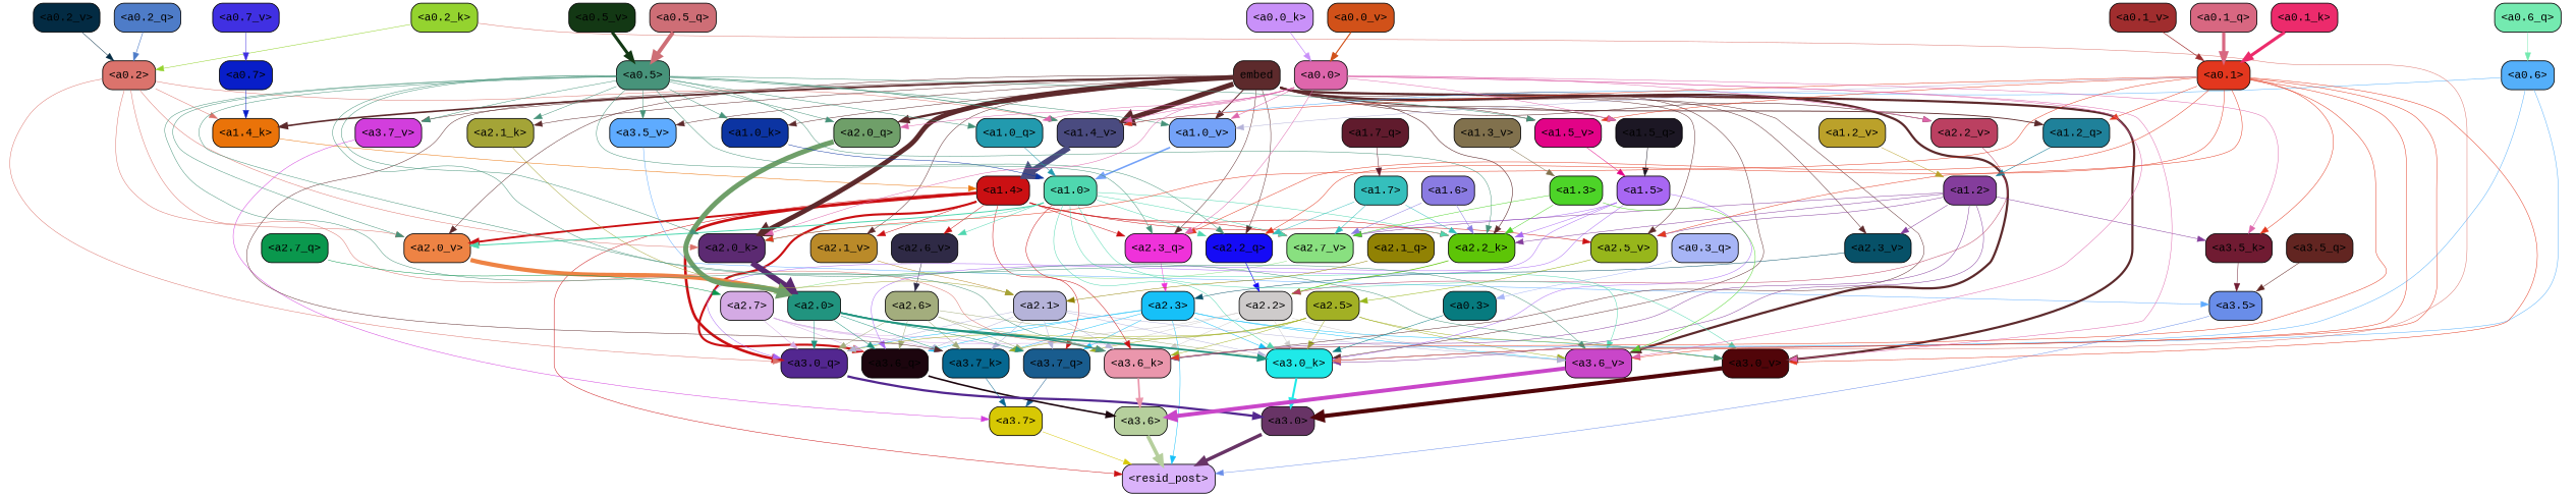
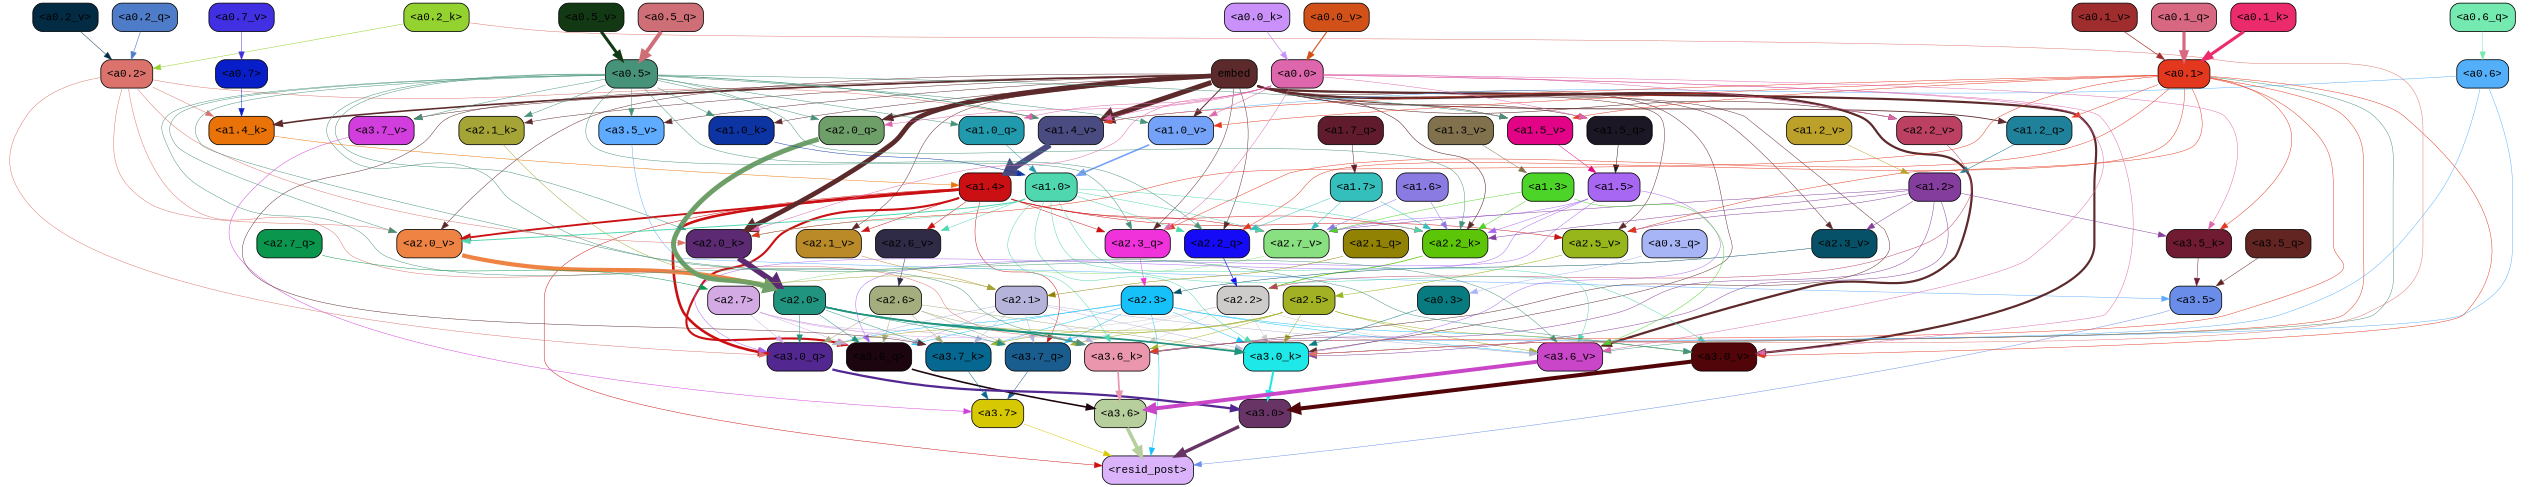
  strict digraph {
    fontname="Liberation Mono"
    splines=true
    node [color=black fontname="Liberation Mono" shape=box style="filled, rounded"]
    edge [color="#5d2a2c" fontname="Liberation Mono" penwidth=0.6]
    "<a3.7>" [fillcolor="#d7c804"]
    "<resid_post>" [fillcolor="#dab3fa"]
    "<a3.6>" [fillcolor="#b6cf9d"]
    "<a3.5>" [fillcolor="#698de9"]
    "<a3.0>" [fillcolor="#683466"]
    "<a2.3>" [fillcolor="#16c0f8"]
    "<a3.7_q>" [fillcolor="#195c8e"]
    "<a3.6_q>" [fillcolor="#1c050e"]
    "<a3.0_q>" [fillcolor="#532790"]
    "<a3.7_k>" [fillcolor="#066790"]
    "<a3.0_k>" [fillcolor="#1fe9e8"]
    "<a3.6_v>" [fillcolor="#c946c9"]
    "<a3.0_v>" [fillcolor="#510509"]
    "<a1.4>" [fillcolor="#cb1013"]
    "<a2.3_q>" [fillcolor="#ef32da"]
    "<a2.2_k>" [fillcolor="#5dc507"]
    "<a2.7_v>" [fillcolor="#89e080"]
    "<a2.6_v>" [fillcolor="#2f2a46"]
    "<a2.5_v>" [fillcolor="#97b61b"]
    "<a2.1_v>" [fillcolor="#ba8a29"]
    "<a2.0_v>" [fillcolor="#ee8344"]
    "<a2.2>" [fillcolor="#cecbcb"]
    "<a2.7>" [fillcolor="#d4aae4"]
    "<a2.6>" [fillcolor="#a3ad7d"]
    "<a2.5>" [fillcolor="#a2b024"]
    "<a2.1>" [fillcolor="#b5b3d9"]
    "<a2.0>" [fillcolor="#21947f"]
    "<a3.6_k>" [fillcolor="#ea96ac"]
    "<a3.5_q>" [fillcolor="#622521"]
    "<a3.5_k>" [fillcolor="#701b32"]
    "<a3.7_v>" [fillcolor="#d23edd"]
    "<a3.5_v>" [fillcolor="#5eabff"]
    "<a1.5>" [fillcolor="#a867f3"]
    "<a0.2>" [fillcolor="#db736c"]
    "<a2.0_k>" [fillcolor="#5c2a72"]
    "<a1.4_k>" [fillcolor="#ea7309"]
    "<a1.4_v>" [fillcolor="#4a4b80"]
    embed [fillcolor="#5d2a2c"]
    "<a2.2_q>" [fillcolor="#150bf6"]
    "<a2.0_q>" [fillcolor="#6f9f69"]
    "<a2.1_k>" [fillcolor="#a4a437"]
    "<a2.3_v>" [fillcolor="#075168"]
    "<a2.2_v>" [fillcolor="#bb4061"]
    "<a1.5_q>" [fillcolor="#1c1724"]
    "<a1.2_q>" [fillcolor="#1f819a"]
    "<a1.0_k>" [fillcolor="#0c34a2"]
    "<a1.5_v>" [fillcolor="#e20387"]
    "<a1.0_v>" [fillcolor="#74a2f8"]
    "<a1.2>" [fillcolor="#843d9c"]
    "<a1.0>" [fillcolor="#4fd7af"]
    "<a0.6>" [fillcolor="#54affa"]
    "<a0.5>" [fillcolor="#47937a"]
    "<a1.0_q>" [fillcolor="#229aae"]
    "<a0.1>" [fillcolor="#e3371e"]
    "<a0.0>" [fillcolor="#de66ac"]
    "<a0.3>" [fillcolor="#077b7f"]
    "<a1.3>" [fillcolor="#4dd428"]
    "<a2.7_q>" [fillcolor="#0a974d"]
    "<a2.1_q>" [fillcolor="#918204"]
    "<a1.7>" [fillcolor="#35bfbc"]
    "<a1.6>" [fillcolor="#8a7be2"]
    "<a1.7_q>" [fillcolor="#601b2d"]
    "<a1.3_v>" [fillcolor="#81714d"]
    "<a1.2_v>" [fillcolor="#bba12a"]
    "<a0.7>" [fillcolor="#081ec9"]
    "<a0.6_q>" [fillcolor="#74eab0"]
    "<a0.5_q>" [fillcolor="#ce6e76"]
    "<a0.3_q>" [fillcolor="#a7b5f6"]
    "<a0.2_q>" [fillcolor="#4e7cc8"]
    "<a0.1_q>" [fillcolor="#d86781"]
    "<a0.2_k>" [fillcolor="#94d32f"]
    "<a0.1_k>" [fillcolor="#ec2b6c"]
    "<a0.0_k>" [fillcolor="#c991f9"]
    "<a0.7_v>" [fillcolor="#4030e2"]
    "<a0.5_v>" [fillcolor="#133814"]
    "<a0.2_v>" [fillcolor="#032b43"]
    "<a0.1_v>" [fillcolor="#a02d2e"]
    "<a0.0_v>" [fillcolor="#d15119"]
    "<a3.7>" -> "<resid_post>" [color="#d7c804"]
    "<a3.6>" -> "<resid_post>" [color="#b6cf9d" penwidth=4.646730065345764]
    "<a3.5>" -> "<resid_post>" [color="#698de9"]
    "<a3.0>" -> "<resid_post>" [color="#683466" penwidth=4.323132634162903]
    "<a2.3>" -> "<resid_post>" [color="#16c0f8"]
    "<a2.3>" -> "<a3.7_q>" [color="#16c0f8"]
    "<a2.3>" -> "<a3.6_q>" [color="#16c0f8"]
    "<a2.3>" -> "<a3.0_q>" [color="#16c0f8"]
    "<a2.3>" -> "<a3.7_k>" [color="#16c0f8"]
    "<a2.3>" -> "<a3.0_k>" [color="#16c0f8"]
    "<a2.3>" -> "<a3.6_v>" [color="#16c0f8"]
    "<a2.3>" -> "<a3.0_v>" [color="#16c0f8"]
    "<a3.7_q>" -> "<a3.7>" [color="#195c8e"]
    "<a3.6_q>" -> "<a3.6>" [color="#1c050e" penwidth=2.03758105635643]
    "<a3.0_q>" -> "<a3.0>" [color="#532790" penwidth=2.8638100624084473]
    "<a3.7_k>" -> "<a3.7>" [color="#066790"]
    "<a3.0_k>" -> "<a3.0>" [color="#1fe9e8" penwidth=2.6274144649505615]
    "<a3.6_v>" -> "<a3.6>" [color="#c946c9" penwidth=5.002329230308533]
    "<a3.0_v>" -> "<a3.0>" [color="#510509" penwidth=5.188832879066467]
    "<a1.4>" -> "<resid_post>" [color="#cb1013"]
    "<a1.4>" -> "<a3.7_q>" [color="#cb1013"]
    "<a1.4>" -> "<a3.6_q>" [color="#cb1013" penwidth=2.700703263282776]
    "<a1.4>" -> "<a3.0_q>" [color="#cb1013" penwidth=3.34255850315094]
    "<a1.4>" -> "<a2.3_q>" [color="#cb1013"]
    "<a1.4>" -> "<a2.2_k>" [color="#cb1013"]
    "<a1.4>" -> "<a2.7_v>" [color="#cb1013"]
    "<a1.4>" -> "<a2.6_v>" [color="#cb1013"]
    "<a1.4>" -> "<a2.5_v>" [color="#cb1013"]
    "<a1.4>" -> "<a2.1_v>" [color="#cb1013"]
    "<a1.4>" -> "<a2.0_v>" [color="#cb1013" penwidth=2.387977123260498]
    "<a2.3_q>" -> "<a2.3>" [color="#ef32da"]
    "<a2.2_k>" -> "<a2.2>" [color="#5dc507" penwidth=0.9331893920898438]
    "<a2.7_v>" -> "<a2.7>" [color="#89e080"]
    "<a2.6_v>" -> "<a2.6>" [color="#2f2a46"]
    "<a2.5_v>" -> "<a2.5>" [color="#97b61b" penwidth=0.6657319068908691]
    "<a2.1_v>" -> "<a2.1>" [color="#ba8a29"]
    "<a2.0_v>" -> "<a2.0>" [color="#ee8344" penwidth=5.380099236965179]
    "<a2.2>" -> "<a3.7_q>" [color="#cecbcb"]
    "<a2.2>" -> "<a3.7_k>" [color="#cecbcb"]
    "<a2.2>" -> "<a3.0_k>" [color="#cecbcb"]
    "<a2.2>" -> "<a3.6_v>" [color="#cecbcb"]
    "<a2.2>" -> "<a3.6_k>" [color="#cecbcb"]
    "<a2.7>" -> "<a3.7_q>" [color="#d4aae4"]
    "<a2.7>" -> "<a3.6_q>" [color="#d4aae4"]
    "<a2.7>" -> "<a3.0_q>" [color="#d4aae4"]
    "<a2.7>" -> "<a3.7_k>" [color="#d4aae4"]
    "<a2.7>" -> "<a3.0_k>" [color="#d4aae4"]
    "<a2.6>" -> "<a3.7_q>" [color="#a3ad7d"]
    "<a2.6>" -> "<a3.6_q>" [color="#a3ad7d"]
    "<a2.6>" -> "<a3.0_q>" [color="#a3ad7d"]
    "<a2.6>" -> "<a3.7_k>" [color="#a3ad7d"]
    "<a2.6>" -> "<a3.0_k>" [color="#a3ad7d"]
    "<a2.6>" -> "<a3.6_k>" [color="#a3ad7d"]
    "<a2.5>" -> "<a3.7_q>" [color="#a2b024"]
    "<a2.5>" -> "<a3.0_q>" [color="#a2b024"]
    "<a2.5>" -> "<a3.7_k>" [color="#a2b024"]
    "<a2.5>" -> "<a3.0_k>" [color="#a2b024"]
    "<a2.5>" -> "<a3.6_v>" [color="#a2b024"]
    "<a2.5>" -> "<a3.0_v>" [color="#a2b024"]
    "<a2.5>" -> "<a3.6_k>" [color="#a2b024"]
    "<a2.1>" -> "<a3.7_q>" [color="#b5b3d9"]
    "<a2.1>" -> "<a3.6_q>" [color="#b5b3d9"]
    "<a2.1>" -> "<a3.0_q>" [color="#b5b3d9"]
    "<a2.1>" -> "<a3.7_k>" [color="#b5b3d9"]
    "<a2.1>" -> "<a3.0_k>" [color="#b5b3d9"]
    "<a2.1>" -> "<a3.6_v>" [color="#b5b3d9"]
    "<a2.1>" -> "<a3.6_k>" [color="#b5b3d9"]
    "<a2.0>" -> "<a3.7_q>" [color="#21947f"]
    "<a2.0>" -> "<a3.6_q>" [color="#21947f"]
    "<a2.0>" -> "<a3.0_q>" [color="#21947f"]
    "<a2.0>" -> "<a3.7_k>" [color="#21947f"]
    "<a2.0>" -> "<a3.0_k>" [color="#21947f" penwidth=2.2218968719244003]
    "<a2.0>" -> "<a3.6_k>" [color="#21947f" penwidth=1.6454488784074783]
    "<a3.6_k>" -> "<a3.6>" [color="#ea96ac" penwidth=2.174198240041733]
    "<a3.5_q>" -> "<a3.5>" [color="#622521"]
    "<a3.5_k>" -> "<a3.5>" [color="#701b32"]
    "<a3.7_v>" -> "<a3.7>" [color="#d23edd"]
    "<a3.5_v>" -> "<a3.5>" [color="#5eabff"]
    "<a1.5>" -> "<a3.6_q>" [color="#a867f3"]
    "<a1.5>" -> "<a3.0_q>" [color="#a867f3"]
    "<a1.5>" -> "<a3.0_k>" [color="#a867f3"]
    "<a1.5>" -> "<a2.2_k>" [color="#a867f3"]
    "<a1.5>" -> "<a2.7_v>" [color="#a867f3"]
    "<a0.2>" -> "<a3.0_q>" [color="#db736c"]
    "<a0.2>" -> "<a2.0_v>" [color="#db736c"]
    "<a0.2>" -> "<a3.6_k>" [color="#db736c"]
    "<a0.2>" -> "<a2.0_k>" [color="#db736c"]
    "<a0.2>" -> "<a1.4_k>" [color="#db736c"]
    "<a0.2>" -> "<a1.4_v>" [color="#db736c"]
    "<a2.0_k>" -> "<a2.0>" [color="#5c2a72" penwidth=7.158664226531982]
    "<a1.4_k>" -> "<a1.4>" [color="#ea7309"]
    "<a1.4_v>" -> "<a1.4>" [color="#4a4b80" penwidth=7.649995803833008]
    embed -> "<a3.7_k>"
    embed -> "<a3.0_k>"
    embed -> "<a3.6_v>" [penwidth=2.8301228284835815]
    embed -> "<a3.0_v>" [penwidth=2.7660785913467407]
    embed -> "<a2.3_q>"
    embed -> "<a2.2_k>" [penwidth=0.7099294662475586]
    embed -> "<a2.5_v>"
    embed -> "<a2.1_v>"
    embed -> "<a2.0_v>"
    embed -> "<a3.6_k>"
    embed -> "<a3.7_v>"
    embed -> "<a3.5_v>"
    embed -> "<a2.0_k>" [penwidth=6.075345039367676]
    embed -> "<a1.4_k>" [penwidth=2.043105125427246]
    embed -> "<a1.4_v>" [penwidth=6.46385931968689]
    embed -> "<a2.2_q>"
    embed -> "<a2.0_q>" [penwidth=2.918822765350342]
    embed -> "<a2.1_k>"
    embed -> "<a2.3_v>"
    embed -> "<a2.2_v>" [penwidth=0.6909599304199219]
    embed -> "<a1.5_q>"
    embed -> "<a1.2_q>" [penwidth=1.1075286865234375]
    embed -> "<a1.0_k>"
    embed -> "<a1.5_v>"
    embed -> "<a1.0_v>" [penwidth=1.273291826248169]
    "<a2.2_q>" -> "<a2.2>" [color="#150bf6" penwidth=0.8114519119262695]
    "<a2.0_q>" -> "<a2.0>" [color="#6f9f69" penwidth=6.2323237657547]
    "<a2.1_k>" -> "<a2.1>" [color="#a4a437"]
    "<a2.3_v>" -> "<a2.3>" [color="#075168"]
    "<a2.2_v>" -> "<a2.2>" [color="#bb4061"]
    "<a1.5_q>" -> "<a1.5>" [color="#1c1724"]
    "<a1.2_q>" -> "<a1.2>" [color="#1f819a" penwidth=0.6965713500976562]
    "<a1.0_k>" -> "<a1.0>" [color="#0c34a2"]
    "<a1.5_v>" -> "<a1.5>" [color="#e20387"]
    "<a1.0_v>" -> "<a1.0>" [color="#74a2f8" penwidth=2.050852060317993]
    "<a1.2>" -> "<a3.0_k>" [color="#843d9c"]
    "<a1.2>" -> "<a2.2_k>" [color="#843d9c"]
    "<a1.2>" -> "<a2.7_v>" [color="#843d9c"]
    "<a1.2>" -> "<a2.5_v>" [color="#843d9c"]
    "<a1.2>" -> "<a3.6_k>" [color="#843d9c"]
    "<a1.2>" -> "<a3.5_k>" [color="#843d9c"]
    "<a1.2>" -> "<a2.3_v>" [color="#843d9c"]
    "<a1.0>" -> "<a3.0_k>" [color="#4fd7af"]
    "<a1.0>" -> "<a3.6_v>" [color="#4fd7af"]
    "<a1.0>" -> "<a3.0_v>" [color="#4fd7af"]
    "<a1.0>" -> "<a2.2_k>" [color="#4fd7af"]
    "<a1.0>" -> "<a2.7_v>" [color="#4fd7af"]
    "<a1.0>" -> "<a2.6_v>" [color="#4fd7af"]
    "<a1.0>" -> "<a2.0_v>" [color="#4fd7af" penwidth=1.2435333728790283]
-   "<a1.0>" -> "<a3.6_k>" [color="#cb1013"]
+   "<a1.0>" -> "<a3.6_k>" [color="#4fd7af"]
    "<a1.0>" -> "<a2.0_k>" [color="#4fd7af"]
    "<a1.0>" -> "<a2.2_q>" [color="#4fd7af"]
    "<a0.6>" -> "<a3.0_k>" [color="#54affa"]
    "<a0.6>" -> "<a3.6_k>" [color="#54affa"]
    "<a0.6>" -> "<a1.4_v>" [color="#54affa"]
    "<a0.5>" -> "<a3.6_v>" [color="#47937a"]
    "<a0.5>" -> "<a3.0_v>" [color="#47937a" penwidth=0.6124261617660522]
    "<a0.5>" -> "<a2.3_q>" [color="#47937a"]
    "<a0.5>" -> "<a2.2_k>" [color="#47937a"]
    "<a0.5>" -> "<a2.0_v>" [color="#47937a"]
    "<a0.5>" -> "<a3.6_k>" [color="#47937a"]
    "<a0.5>" -> "<a3.7_v>" [color="#47937a"]
    "<a0.5>" -> "<a3.5_v>" [color="#47937a"]
    "<a0.5>" -> "<a2.0_k>" [color="#47937a" penwidth=0.6112704277038574]
    "<a0.5>" -> "<a1.4_v>" [color="#47937a" penwidth=0.9145197868347168]
    "<a0.5>" -> "<a2.2_q>" [color="#47937a"]
    "<a0.5>" -> "<a2.0_q>" [color="#47937a"]
    "<a0.5>" -> "<a2.1_k>" [color="#47937a"]
    "<a0.5>" -> "<a1.0_k>" [color="#47937a"]
    "<a0.5>" -> "<a1.5_v>" [color="#47937a"]
    "<a0.5>" -> "<a1.0_v>" [color="#47937a"]
    "<a0.5>" -> "<a1.0_q>" [color="#47937a"]
    "<a1.0_q>" -> "<a1.0>" [color="#229aae"]
    "<a0.1>" -> "<a3.0_k>" [color="#e3371e"]
-   "<a0.1>" -> "<a3.6_v>" [color="#e3371e"]
+   "<a0.1>" -> "<a3.6_v>" [color="#47937a"]
    "<a0.1>" -> "<a3.0_v>" [color="#e3371e"]
    "<a0.1>" -> "<a2.3_q>" [color="#e3371e"]
    "<a0.1>" -> "<a2.5_v>" [color="#e3371e"]
    "<a0.1>" -> "<a3.6_k>" [color="#e3371e"]
    "<a0.1>" -> "<a3.5_k>" [color="#e3371e"]
    "<a0.1>" -> "<a2.0_k>" [color="#e3371e"]
    "<a0.1>" -> "<a1.4_v>" [color="#e3371e"]
    "<a0.1>" -> "<a2.2_q>" [color="#e3371e"]
    "<a0.1>" -> "<a1.2_q>" [color="#e3371e"]
    "<a0.1>" -> "<a1.5_v>" [color="#e3371e"]
-   "<a0.1>" -> "<a1.0_v>" [color="#b5b3d9"]
+   "<a0.1>" -> "<a1.0_v>" [color="#e3371e"]
    "<a0.0>" -> "<a3.6_v>" [color="#de66ac"]
    "<a0.0>" -> "<a3.0_v>" [color="#de66ac"]
    "<a0.0>" -> "<a2.3_q>" [color="#de66ac"]
    "<a0.0>" -> "<a3.5_k>" [color="#de66ac"]
    "<a0.0>" -> "<a2.0_k>" [color="#de66ac"]
    "<a0.0>" -> "<a1.4_v>" [color="#de66ac"]
    "<a0.0>" -> "<a2.0_q>" [color="#de66ac"]
    "<a0.0>" -> "<a2.2_v>" [color="#de66ac"]
    "<a0.0>" -> "<a1.5_q>" [color="#de66ac"]
    "<a0.0>" -> "<a1.0_v>" [color="#de66ac"]
    "<a0.0>" -> "<a1.0_q>" [color="#de66ac"]
    "<a0.3>" -> "<a3.0_k>" [color="#077b7f"]
    "<a1.3>" -> "<a3.6_v>" [color="#4dd428"]
    "<a1.3>" -> "<a2.2_k>" [color="#4dd428"]
    "<a1.3>" -> "<a2.7_v>" [color="#4dd428"]
    "<a2.7_q>" -> "<a2.7>" [color="#0a974d"]
    "<a2.1_q>" -> "<a2.1>" [color="#918204"]
    "<a1.7>" -> "<a2.2_k>" [color="#35bfbc"]
    "<a1.7>" -> "<a2.7_v>" [color="#35bfbc"]
    "<a1.7>" -> "<a2.2_q>" [color="#35bfbc"]
    "<a1.6>" -> "<a2.2_k>" [color="#8a7be2"]
    "<a1.6>" -> "<a2.7_v>" [color="#8a7be2"]
    "<a1.7_q>" -> "<a1.7>" [color="#601b2d"]
    "<a1.3_v>" -> "<a1.3>" [color="#81714d"]
    "<a1.2_v>" -> "<a1.2>" [color="#bba12a"]
    "<a0.7>" -> "<a1.4_k>" [color="#081ec9"]
    "<a0.6_q>" -> "<a0.6>" [color="#74eab0"]
    "<a0.5_q>" -> "<a0.5>" [color="#ce6e76" penwidth=4.9415271282196045]
    "<a0.3_q>" -> "<a0.3>" [color="#a7b5f6"]
    "<a0.2_q>" -> "<a0.2>" [color="#4e7cc8" penwidth=0.7393593788146973]
    "<a0.1_q>" -> "<a0.1>" [color="#d86781" penwidth=4.0437469482421875]
    "<a0.2_k>" -> "<a3.0_k>" [color="#db736c"]
    "<a0.2_k>" -> "<a0.2>" [color="#94d32f" penwidth=0.6394491195678711]
    "<a0.1_k>" -> "<a0.1>" [color="#ec2b6c" penwidth=3.9428932666778564]
    "<a0.0_k>" -> "<a0.0>" [color="#c991f9" penwidth=0.9280776977539062]
    "<a0.7_v>" -> "<a0.7>" [color="#4030e2"]
    "<a0.5_v>" -> "<a0.5>" [color="#133814" penwidth=3.8846328258514404]
    "<a0.2_v>" -> "<a0.2>" [color="#032b43"]
    "<a0.1_v>" -> "<a0.1>" [color="#a02d2e" penwidth=0.8284716606140137]
    "<a0.0_v>" -> "<a0.0>" [color="#d15119" penwidth=1.44976806640625]
  }
